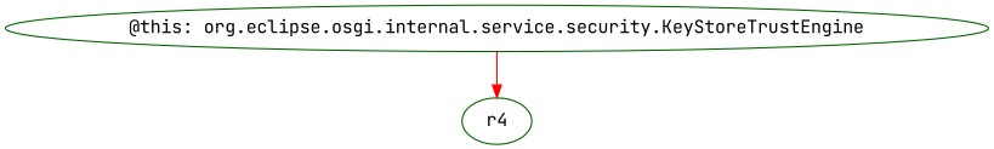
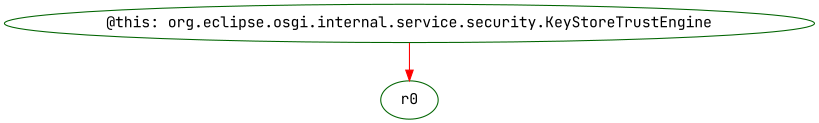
  digraph {
    fontname="JetBrains Mono"
    node [color=darkgreen shape=ellipse fontname="JetBrains Mono"]
    n1 [label="@this: org.eclipse.osgi.internal.service.security.KeyStoreTrustEngine"]
-   n2 [label=r4]
+   n2 [label=r0]
    n1 -> n2 [color=red style=solid fontname="JetBrains Mono"]
  }
